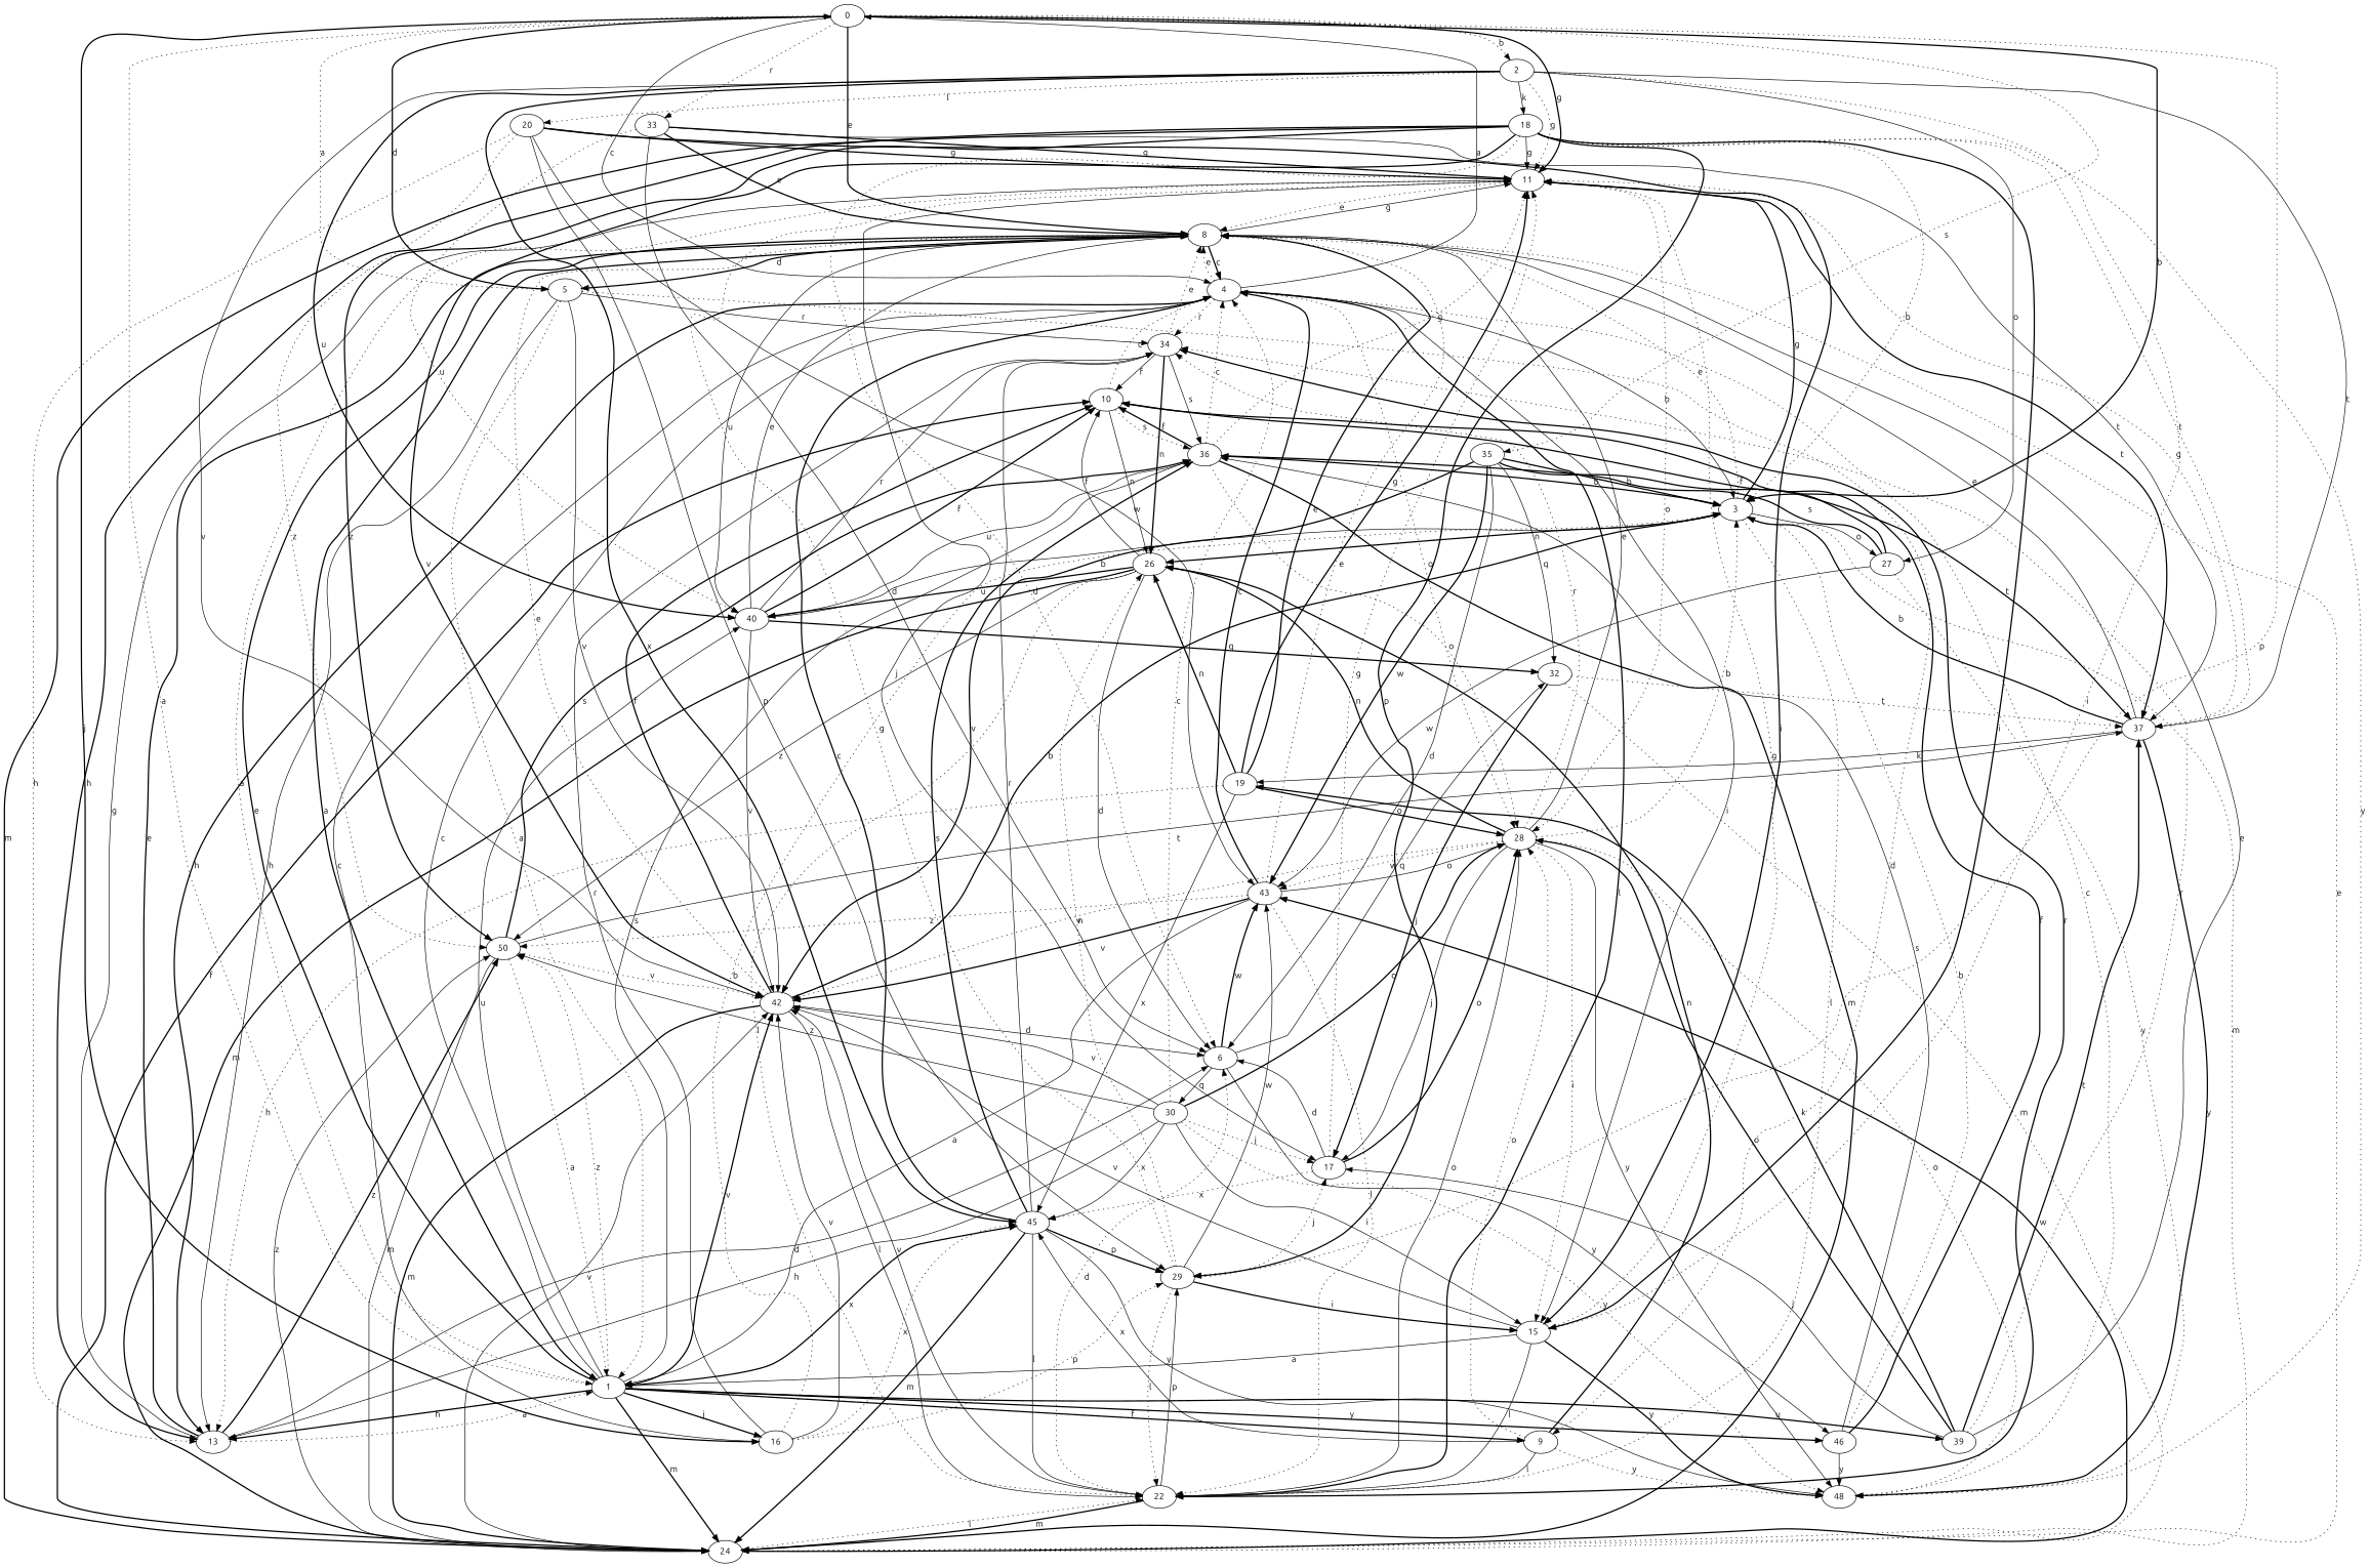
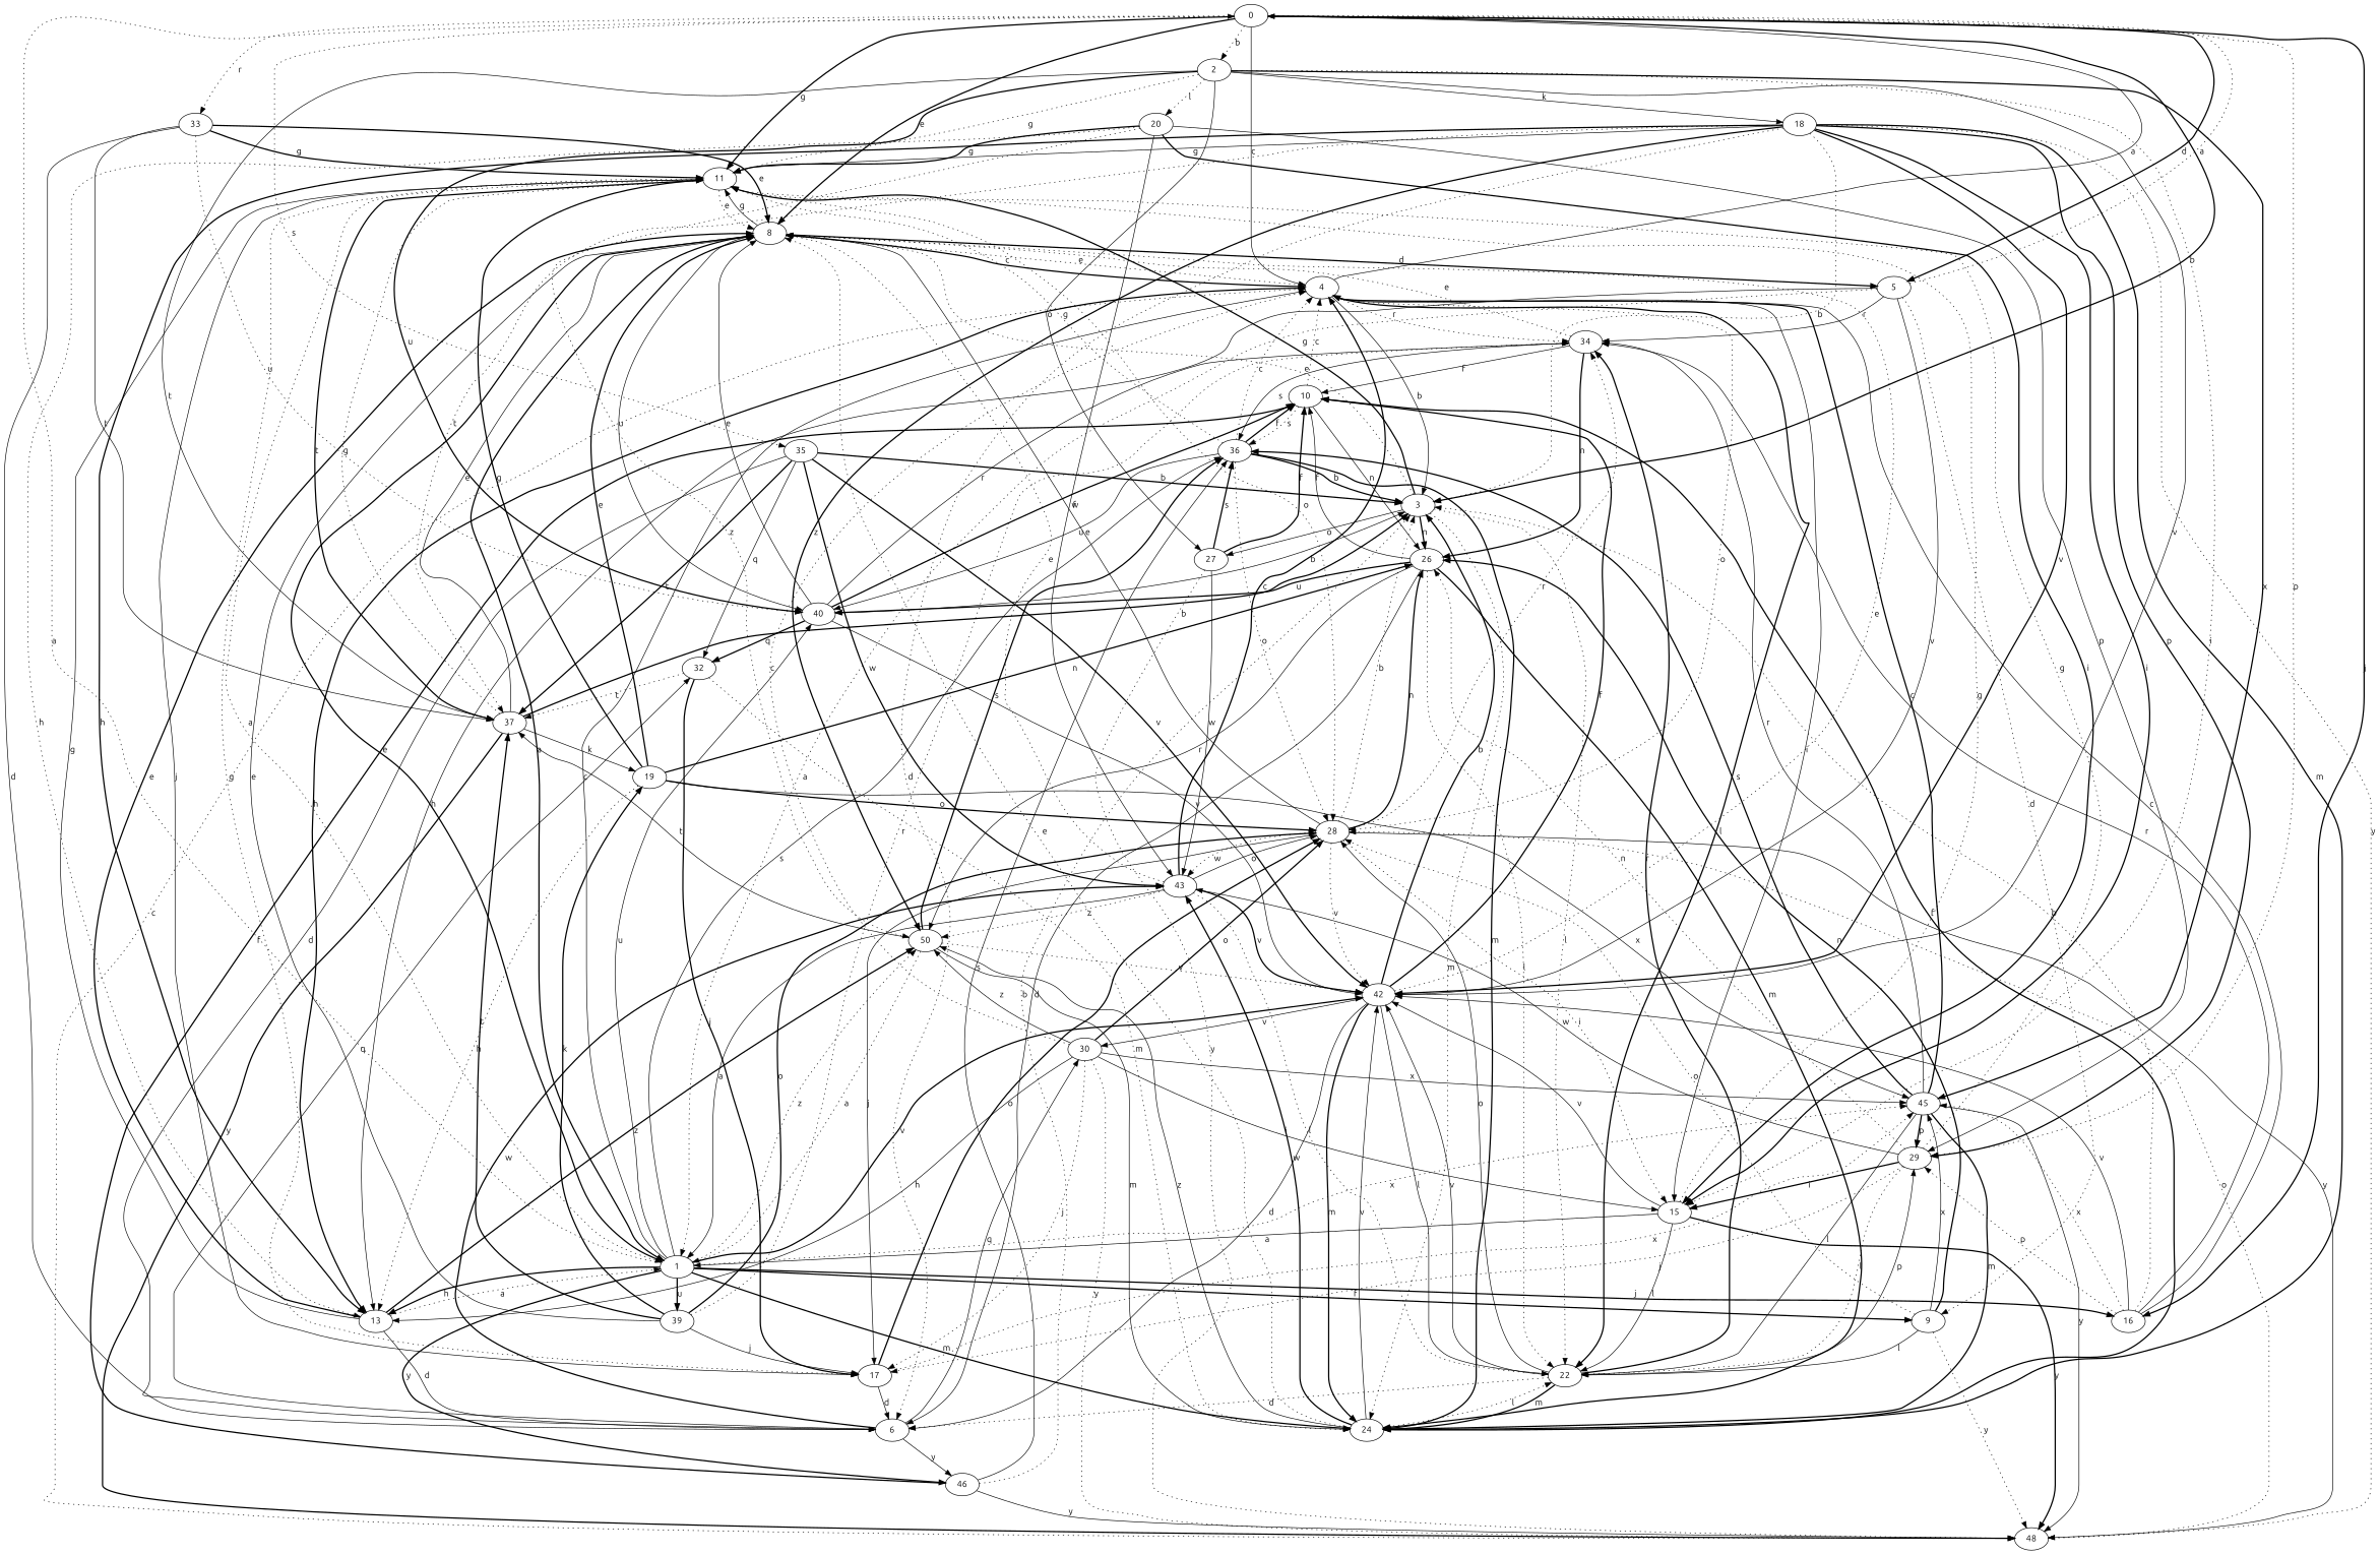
  strict digraph {
    fontname=Ubuntu
    node [fontname=Ubuntu]
    edge [fontname=Ubuntu style=bold]
    0
    2
    3
    4
    5
    8
    11
    16
    29
    33
    35
    40
    42
    45
    15
    18
    20
    27
    37
    24
    22
    26
    13
    28
    34
    1
    9
    17
    43
    6
    32
    36
    39
    46
    50
    48
    10
    19
    30
    0 -> 2 [label=b style=dotted]
    0 -> 3 [label=b]
    0 -> 4 [label=c style=solid]
    0 -> 5 [label=d]
    0 -> 8 [label=e]
    0 -> 11 [label=g]
    0 -> 16 [label=j]
    0 -> 29 [label=p style=dotted]
    0 -> 33 [label=r style=dotted]
    0 -> 35 [label=s style=dotted]
    2 -> 11 [label=g style=dotted]
    2 -> 40 [label=u]
    2 -> 42 [label=v style=solid]
    2 -> 45 [label=x]
    2 -> 15 [label=i style=dotted]
    2 -> 18 [label=k style=solid]
    2 -> 20 [label=l style=dotted]
    2 -> 27 [label=o style=solid]
    2 -> 37 [label=t style=solid]
    3 -> 8 [label=e style=dotted]
    3 -> 11 [label=g]
    3 -> 27 [label=o style=solid]
    3 -> 24 [label=m style=dotted]
    3 -> 22 [label=l style=dotted]
    3 -> 26 [label=n]
    4 -> 0 [label=a style=solid]
    4 -> 3 [label=b style=solid]
    4 -> 8 [label=e style=dotted]
    4 -> 15 [label=i style=solid]
    4 -> 22 [label=l]
    4 -> 13 [label=h]
    4 -> 28 [label=o style=dotted]
    4 -> 34 [label=r style=dotted]
    5 -> 0 [label=a style=dotted]
    5 -> 42 [label=v style=solid]
    5 -> 13 [label=h style=solid]
    5 -> 34 [label=r style=solid]
    5 -> 1 [label=a style=dotted]
    5 -> 9 [label=d style=dotted]
    8 -> 4 [label=c]
    8 -> 5 [label=d]
    8 -> 11 [label=g style=solid]
    8 -> 40 [label=u style=solid]
    8 -> 1 [label=a]
    11 -> 8 [label=e style=dotted]
    11 -> 37 [label=t]
    11 -> 28 [label=o style=dotted]
    11 -> 1 [label=a style=dotted]
    11 -> 17 [label=j style=solid]
    16 -> 3 [label=b style=dotted]
    16 -> 4 [label=c style=solid]
    16 -> 29 [label=p style=dotted]
    16 -> 42 [label=v style=solid]
    16 -> 45 [label=x style=dotted]
    16 -> 34 [label=r style=solid]
    29 -> 11 [label=g style=dotted]
    29 -> 15 [label=i]
    29 -> 22 [label=l style=dotted]
    29 -> 26 [label=n style=dotted]
    29 -> 17 [label=j style=dotted]
    29 -> 43 [label=w style=solid]
    33 -> 8 [label=e]
    33 -> 11 [label=g]
    33 -> 40 [label=u style=dotted]
    33 -> 37 [label=t style=solid]
    33 -> 6 [label=d style=solid]
    35 -> 3 [label=b]
    35 -> 42 [label=v]
    35 -> 37 [label=t]
    35 -> 43 [label=w]
    35 -> 6 [label=d style=solid]
    35 -> 32 [label=q style=solid]
    40 -> 3 [label=b style=solid]
    40 -> 8 [label=e style=solid]
    40 -> 42 [label=v style=solid]
    40 -> 34 [label=r style=solid]
    40 -> 32 [label=q]
    40 -> 10 [label=f]
    42 -> 3 [label=b]
    42 -> 8 [label=e style=dotted]
    42 -> 24 [label=m]
    42 -> 22 [label=l style=solid]
    42 -> 6 [label=d style=solid]
    42 -> 10 [label=f]
    45 -> 4 [label=c]
    45 -> 29 [label=p]
    45 -> 24 [label=m]
    45 -> 22 [label=l style=solid]
    45 -> 34 [label=r style=solid]
    45 -> 36 [label=s]
    45 -> 48 [label=y style=solid]
    15 -> 11 [label=g style=dotted]
    15 -> 42 [label=v style=solid]
    15 -> 22 [label=l style=solid]
    15 -> 1 [label=a style=solid]
    15 -> 48 [label=y]
    18 -> 3 [label=b style=dotted]
    18 -> 11 [label=g style=solid]
    18 -> 29 [label=p]
    18 -> 42 [label=v]
    18 -> 15 [label=i]
    18 -> 37 [label=t style=dotted]
    18 -> 24 [label=m]
    18 -> 13 [label=h]
    18 -> 6 [label=d style=dotted]
    18 -> 50 [label=z]
    18 -> 48 [label=y style=dotted]
    20 -> 11 [label=g]
    20 -> 29 [label=p style=solid]
    20 -> 15 [label=i]
    20 -> 13 [label=h style=dotted]
    20 -> 43 [label=w style=solid]
    20 -> 50 [label=z style=dotted]
    27 -> 43 [label=w style=solid]
    27 -> 36 [label=s]
    27 -> 48 [label=y style=dotted]
    27 -> 10 [label=f]
    37 -> 3 [label=b]
    37 -> 8 [label=e style=solid]
    37 -> 11 [label=g style=dotted]
    37 -> 48 [label=y]
    37 -> 19 [label=k style=solid]
    24 -> 8 [label=e style=dotted]
    24 -> 42 [label=v style=solid]
    24 -> 22 [label=l style=dotted]
    24 -> 43 [label=w]
    24 -> 50 [label=z style=solid]
    24 -> 10 [label=f]
    22 -> 29 [label=p style=solid]
    22 -> 42 [label=v style=solid]
    22 -> 24 [label=m]
    22 -> 28 [label=o style=solid]
    22 -> 34 [label=r]
    22 -> 6 [label=d style=dotted]
    26 -> 40 [label=u]
    26 -> 24 [label=m]
    26 -> 22 [label=l style=dotted]
    26 -> 6 [label=d style=solid]
-   26 -> 50 [label=z style=solid]
+   26 -> 50 [label=r style=solid]
    26 -> 10 [label=f style=solid]
    13 -> 8 [label=e]
    13 -> 11 [label=g style=solid]
    13 -> 1 [label=a style=dotted]
    13 -> 6 [label=d style=solid]
    13 -> 50 [label=z]
    28 -> 3 [label=b style=dotted]
    28 -> 8 [label=e style=solid]
    28 -> 42 [label=v style=dotted]
    28 -> 15 [label=i style=dotted]
    28 -> 26 [label=n]
    28 -> 34 [label=r style=dotted]
    28 -> 17 [label=j style=solid]
    28 -> 43 [label=w style=dotted]
    28 -> 48 [label=y style=solid]
    34 -> 8 [label=e style=dotted]
    34 -> 26 [label=n]
    34 -> 36 [label=s style=solid]
    34 -> 10 [label=f style=solid]
    1 -> 0 [label=a style=dotted]
    1 -> 4 [label=c style=solid]
    1 -> 8 [label=e]
    1 -> 16 [label=j]
    1 -> 40 [label=u style=solid]
    1 -> 42 [label=v]
-   1 -> 45 [label=x]
+   1 -> 45 [label=x style=dotted]
    1 -> 24 [label=m]
    1 -> 13 [label=h]
    1 -> 9 [label=f]
    1 -> 36 [label=s style=solid]
    1 -> 39 [label=u]
    1 -> 46 [label=y]
    1 -> 50 [label=z style=dotted]
    9 -> 45 [label=x style=solid]
    9 -> 22 [label=l style=solid]
    9 -> 26 [label=n]
    9 -> 28 [label=o style=dotted]
    9 -> 48 [label=y style=dotted]
    17 -> 11 [label=g style=dotted]
    17 -> 45 [label=x style=dotted]
    17 -> 28 [label=o]
    17 -> 6 [label=d style=solid]
    43 -> 4 [label=c]
    43 -> 8 [label=e style=dotted]
    43 -> 42 [label=v]
    43 -> 22 [label=l style=dotted]
    43 -> 28 [label=o style=solid]
    43 -> 1 [label=a style=solid]
    43 -> 50 [label=z style=dotted]
    6 -> 43 [label=w]
    6 -> 32 [label=q style=solid]
    6 -> 46 [label=y style=solid]
    6 -> 30 [label=q style=solid]
    32 -> 37 [label=t style=dotted]
    32 -> 24 [label=m style=dotted]
    32 -> 17 [label=j]
    36 -> 3 [label=b]
    36 -> 4 [label=c style=dotted]
    36 -> 11 [label=g style=dotted]
    36 -> 40 [label=u style=solid]
    36 -> 24 [label=m]
    36 -> 28 [label=o style=dotted]
    36 -> 10 [label=f]
    39 -> 8 [label=e style=solid]
    39 -> 37 [label=t]
    39 -> 28 [label=o]
    39 -> 34 [label=r style=dotted]
    39 -> 17 [label=j style=solid]
    39 -> 19 [label=k]
    46 -> 3 [label=b style=dotted]
    46 -> 36 [label=s style=solid]
    46 -> 48 [label=y style=solid]
    46 -> 10 [label=f]
    50 -> 42 [label=v style=dotted]
    50 -> 37 [label=t style=solid]
    50 -> 24 [label=m style=solid]
    50 -> 1 [label=a style=dotted]
    50 -> 36 [label=s]
    48 -> 4 [label=c style=dotted]
    48 -> 28 [label=o style=dotted]
    10 -> 4 [label=c style=dotted]
    10 -> 26 [label=n style=solid]
    10 -> 36 [label=s style=dotted]
    19 -> 8 [label=e]
    19 -> 11 [label=g]
    19 -> 45 [label=x style=solid]
    19 -> 26 [label=n]
    19 -> 13 [label=h style=dotted]
    19 -> 28 [label=o]
    30 -> 4 [label=c style=dotted]
-   30 -> 42 [label=v style=solid]
+   42 -> 30 [label=v style=solid]
    30 -> 45 [label=x style=solid]
    30 -> 15 [label=i style=solid]
    30 -> 13 [label=h style=solid]
    30 -> 28 [label=o]
    30 -> 17 [label=j style=dotted]
    30 -> 50 [label=z style=solid]
    30 -> 48 [label=y style=dotted]
  }
